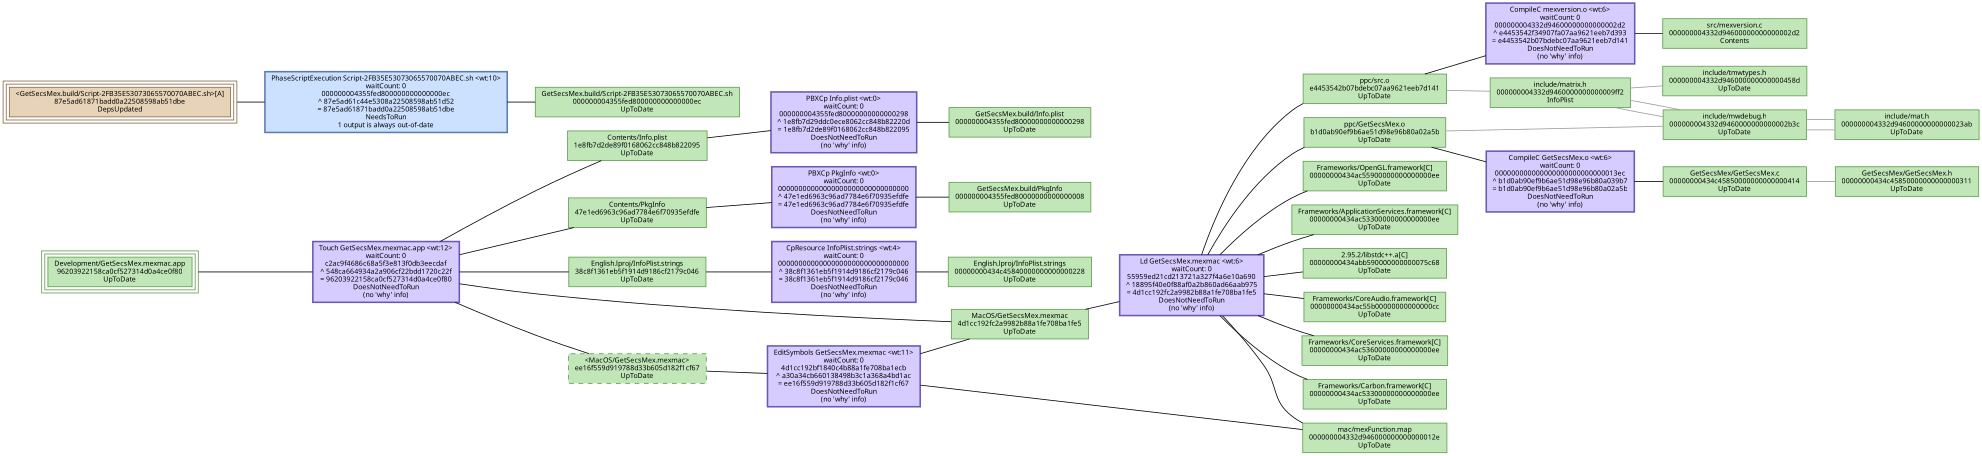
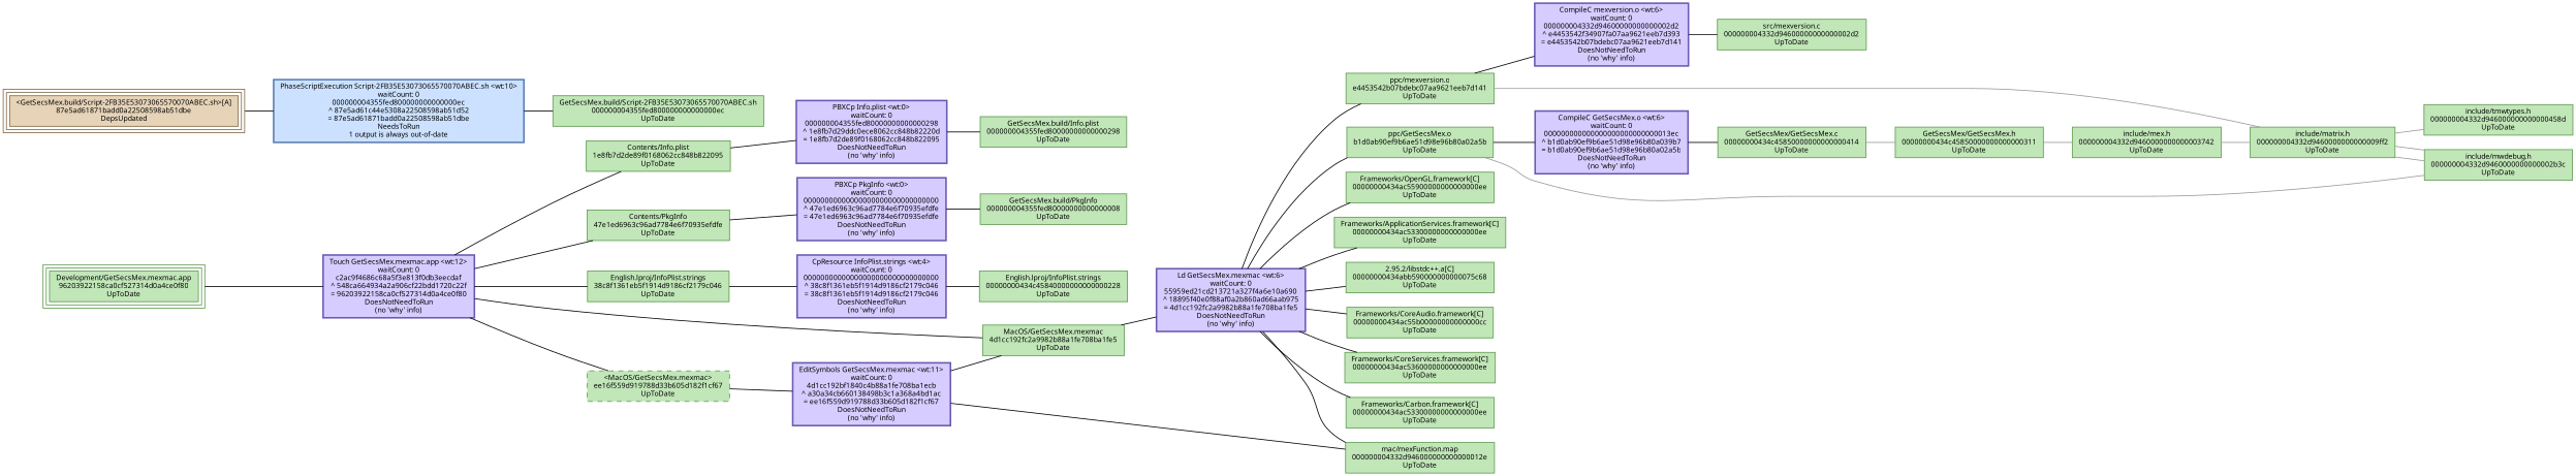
  digraph {
    concentrate=false
    rankdir=LR
    node [color="0.3 0.5 0.6" fillcolor="0.3 0.2 0.9" fontname=Monaco fontsize=9 shape=box style=filled]
    edge [arrowhead=none arrowtail=normal color=black style=solid]
    n1 [label="Development/GetSecsMex.mexmac.app\n96203922158ca0cf527314d0a4ce0f80\nUpToDate" peripheries=3]
    n2 [color="0.7 0.5 0.7" fillcolor="0.7 0.2 1.0" label="Touch GetSecsMex.mexmac.app <wt:12>\nwaitCount: 0\nc2ac9f4686c68a5f3e813f0db3eecdaf\n^ 548ca664934a2a906cf22bdd1720c22f\n= 96203922158ca0cf527314d0a4ce0f80\nDoesNotNeedToRun\n(no 'why' info)" style="filled,bold"]
    n3 [label="Contents/Info.plist\n1e8fb7d2de89f0168062cc848b822095\nUpToDate"]
    n4 [label="Contents/PkgInfo\n47e1ed6963c96ad7784e6f70935efdfe\nUpToDate"]
    n5 [label="English.lproj/InfoPlist.strings\n38c8f1361eb5f1914d9186cf2179c046\nUpToDate"]
    n6 [label="MacOS/GetSecsMex.mexmac\n4d1cc192fc2a9982b88a1fe708ba1fe5\nUpToDate"]
    n7 [label="<MacOS/GetSecsMex.mexmac>\nee16f559d919788d33b605d182f1cf67\nUpToDate" style="filled,dashed"]
    n8 [color="0.7 0.5 0.7" fillcolor="0.7 0.2 1.0" label="PBXCp Info.plist <wt:0>\nwaitCount: 0\n000000004355fed80000000000000298\n^ 1e8fb7d29ddc0ece8062cc848b82220d\n= 1e8fb7d2de89f0168062cc848b822095\nDoesNotNeedToRun\n(no 'why' info)" style="filled,bold"]
    n9 [label="GetSecsMex.build/Info.plist\n000000004355fed80000000000000298\nUpToDate"]
    n10 [color="0.7 0.5 0.7" fillcolor="0.7 0.2 1.0" label="PBXCp PkgInfo <wt:0>\nwaitCount: 0\n00000000000000000000000000000000\n^ 47e1ed6963c96ad7784e6f70935efdfe\n= 47e1ed6963c96ad7784e6f70935efdfe\nDoesNotNeedToRun\n(no 'why' info)" style="filled,bold"]
    n11 [label="GetSecsMex.build/PkgInfo\n000000004355fed80000000000000008\nUpToDate"]
    n12 [color="0.7 0.5 0.7" fillcolor="0.7 0.2 1.0" label="CpResource InfoPlist.strings <wt:4>\nwaitCount: 0\n00000000000000000000000000000000\n^ 38c8f1361eb5f1914d9186cf2179c046\n= 38c8f1361eb5f1914d9186cf2179c046\nDoesNotNeedToRun\n(no 'why' info)" style="filled,bold"]
    n13 [label="English.lproj/InfoPlist.strings\n00000000434c45840000000000000228\nUpToDate"]
-   n14 [label="ppc/src.o\ne4453542b07bdebc07aa9621eeb7d141\nUpToDate"]
+   n14 [label="ppc/mexversion.o\ne4453542b07bdebc07aa9621eeb7d141\nUpToDate"]
    n15 [color="0.7 0.5 0.7" fillcolor="0.7 0.2 1.0" label="CompileC mexversion.o <wt:6>\nwaitCount: 0\n000000004332d94600000000000002d2\n^ e4453542f34907fa07aa9621eeb7d393\n= e4453542b07bdebc07aa9621eeb7d141\nDoesNotNeedToRun\n(no 'why' info)" style="filled,bold"]
-   n16 [label="include/matrix.h\n000000004332d9460000000000009ff2\nInfoPlist"]
-   n17 [label="src/mexversion.c\n000000004332d94600000000000002d2\nContents"]
+   n16 [label="include/matrix.h\n000000004332d9460000000000009ff2\nUpToDate"]
+   n17 [label="src/mexversion.c\n000000004332d94600000000000002d2\nUpToDate"]
    n18 [label="ppc/GetSecsMex.o\nb1d0ab90ef9b6ae51d98e96b80a02a5b\nUpToDate"]
    n19 [color="0.7 0.5 0.7" fillcolor="0.7 0.2 1.0" label="CompileC GetSecsMex.o <wt:6>\nwaitCount: 0\n000000000000000000000000000013ec\n^ b1d0ab90ef9b6ae51d98e96b80a039b7\n= b1d0ab90ef9b6ae51d98e96b80a02a5b\nDoesNotNeedToRun\n(no 'why' info)" style="filled,bold"]
    n20 [label="include/mwdebug.h\n000000004332d9460000000000002b3c\nUpToDate"]
    n21 [label="GetSecsMex/GetSecsMex.c\n00000000434c45850000000000000414\nUpToDate"]
    n22 [label="GetSecsMex/GetSecsMex.h\n00000000434c45850000000000000311\nUpToDate"]
+   n23 [label="include/mex.h\n000000004332d9460000000000003742\nUpToDate"]
    n24 [color="0.7 0.5 0.7" fillcolor="0.7 0.2 1.0" label="Ld GetSecsMex.mexmac <wt:6>\nwaitCount: 0\n55959ed21cd213721a327f4a6e10a690\n^ 18895f40e0f88af0a2b860ad66aab975\n= 4d1cc192fc2a9982b88a1fe708ba1fe5\nDoesNotNeedToRun\n(no 'why' info)" style="filled,bold"]
    n25 [label="Frameworks/OpenGL.framework[C]\n00000000434ac55900000000000000ee\nUpToDate"]
    n26 [label="Frameworks/ApplicationServices.framework[C]\n00000000434ac53300000000000000ee\nUpToDate"]
    n27 [label="2.95.2/libstdc++.a[C]\n00000000434abb590000000000075c68\nUpToDate"]
    n28 [label="Frameworks/CoreAudio.framework[C]\n00000000434ac55b00000000000000cc\nUpToDate"]
    n29 [label="Frameworks/CoreServices.framework[C]\n00000000434ac53600000000000000ee\nUpToDate"]
    n30 [label="Frameworks/Carbon.framework[C]\n00000000434ac53300000000000000ee\nUpToDate"]
    n31 [label="mac/mexFunction.map\n000000004332d946000000000000012e\nUpToDate"]
    n32 [color="0.1 0.5 0.5" fillcolor="0.1 0.2 0.9" label="<GetSecsMex.build/Script-2FB35E53073065570070ABEC.sh>[A]\n87e5ad61871badd0a22508598ab51dbe\nDepsUpdated" peripheries=3]
    n33 [color="0.6 0.5 0.7" fillcolor="0.6 0.2 1.0" label="PhaseScriptExecution Script-2FB35E53073065570070ABEC.sh <wt:10>\nwaitCount: 0\n000000004355fed800000000000000ec\n^ 87e5ad61c44e5308a22508598ab51d52\n= 87e5ad61871badd0a22508598ab51dbe\nNeedsToRun\n1 output is always out-of-date" style="filled,bold"]
    n34 [label="GetSecsMex.build/Script-2FB35E53073065570070ABEC.sh\n000000004355fed800000000000000ec\nUpToDate"]
    n35 [color="0.7 0.5 0.7" fillcolor="0.7 0.2 1.0" label="EditSymbols GetSecsMex.mexmac <wt:11>\nwaitCount: 0\n4d1cc192bf1840c4b88a1fe708ba1ecb\n^ a30a34cb660138498b3c1a368a4bd1ac\n= ee16f559d919788d33b605d182f1cf67\nDoesNotNeedToRun\n(no 'why' info)" style="filled,bold"]
    n36 [label="include/tmwtypes.h\n000000004332d946000000000000458d\nUpToDate"]
-   n37 [label="include/mat.h\n000000004332d94600000000000023ab\nUpToDate"]
    n1 -> n2
    n2 -> n3
    n2 -> n4
    n2 -> n5
    n2 -> n6
    n2 -> n7
    n3 -> n8
    n4 -> n10
    n5 -> n12
    n6 -> n24
    n7 -> n35
    n8 -> n9
    n10 -> n11
    n12 -> n13
    n14 -> n15
    n14 -> n16 [color=gray60]
    n15 -> n17
    n16 -> n20 [color=gray60]
    n16 -> n36 [color=gray60]
    n18 -> n19
    n18 -> n20 [color=gray60]
    n19 -> n21
    n20 -> n16 [color=gray60]
-   n20 -> n37 [color=gray60]
    n21 -> n22 [color=gray60]
+   n22 -> n23 [color=gray60]
+   n23 -> n16 [color=gray60]
    n24 -> n14
    n24 -> n18
    n24 -> n25
    n24 -> n26
    n24 -> n27
    n24 -> n28
    n24 -> n29
    n24 -> n30
    n24 -> n31
    n32 -> n33
    n33 -> n34
    n35 -> n6
    n35 -> n31
-   n37 -> n20 [color=gray60]
  }
